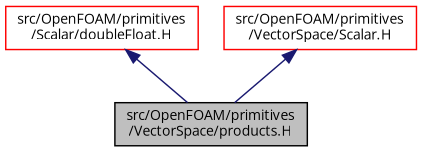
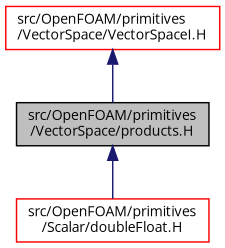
  digraph {
    fontname="Open Sans"
    node [color=red fontname="Open Sans" fontsize=10 shape=record]
    edge [color=midnightblue dir=back fontname="Open Sans" fontsize=10 labelfontname=FreeSans labelfontsize=10 style=solid]
    n1 [color=black fillcolor=grey75 fontcolor=black height=0.2 label="src/OpenFOAM/primitives\l/VectorSpace/products.H" style=filled width=0.4]
    n2 [height=0.2 label="src/OpenFOAM/primitives\l/Scalar/doubleFloat.H" width=0.4]
-   n3 [height=0.2 label="src/OpenFOAM/primitives\l/VectorSpace/Scalar.H" width=0.4]
-   n2 -> n1
+   n3 [height=0.2 label="src/OpenFOAM/primitives\l/VectorSpace/VectorSpaceI.H" width=0.4]
+   n1 -> n2
    n3 -> n1
  }
